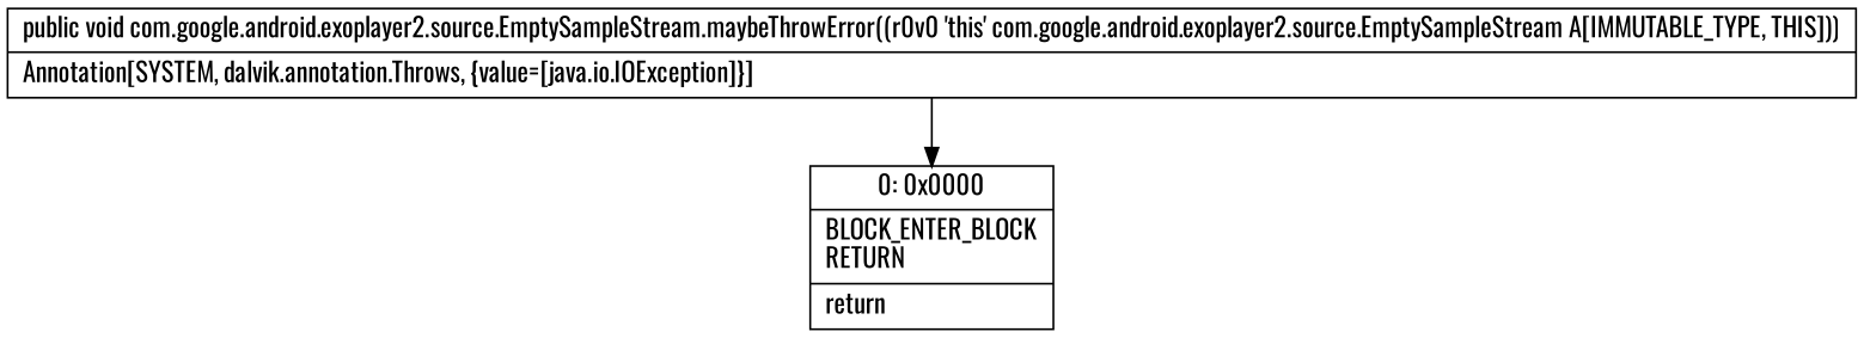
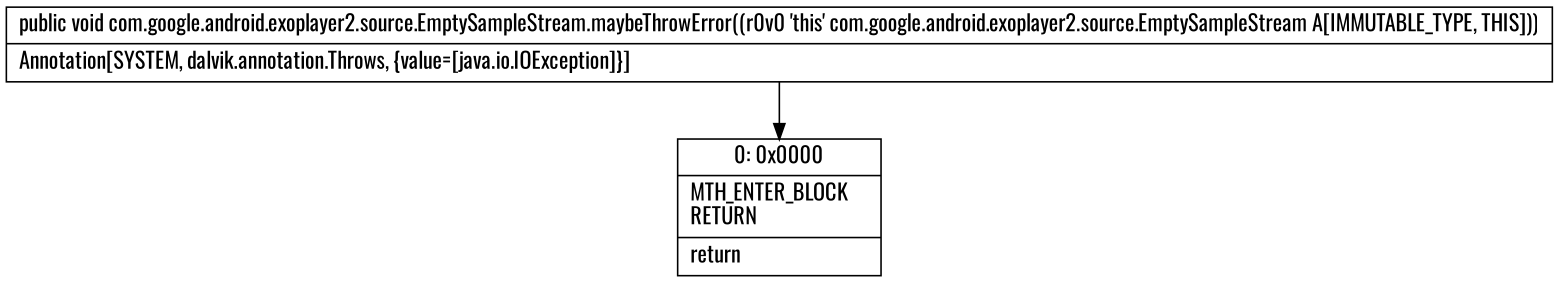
  digraph {
    fontname=Oswald
    node [shape=record fontname=Oswald]
-   n1 [label="{0\:\ 0x0000|BLOCK_ENTER_BLOCK\lRETURN\l|return\l}"]
+   n1 [label="{0\:\ 0x0000|MTH_ENTER_BLOCK\lRETURN\l|return\l}"]
    n2 [label="{public void com.google.android.exoplayer2.source.EmptySampleStream.maybeThrowError((r0v0 'this' com.google.android.exoplayer2.source.EmptySampleStream A[IMMUTABLE_TYPE, THIS]))  | Annotation[SYSTEM, dalvik.annotation.Throws, \{value=[java.io.IOException]\}]\l}"]
    n2 -> n1 [fontname=Oswald]
  }
